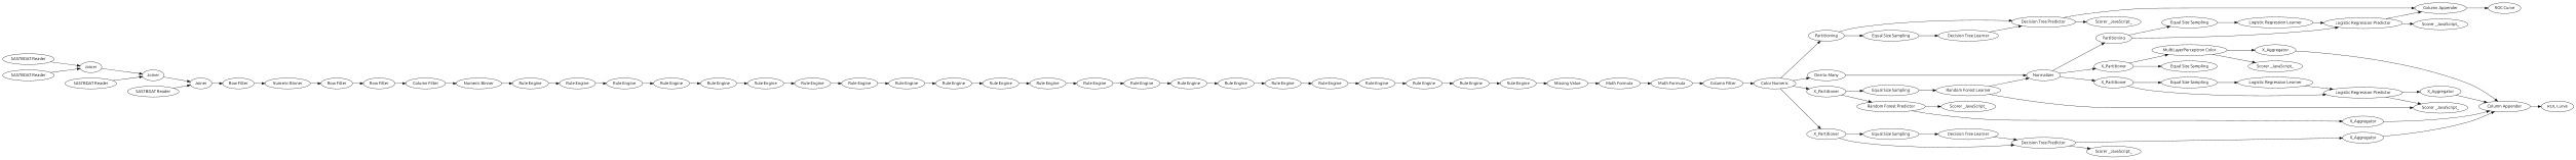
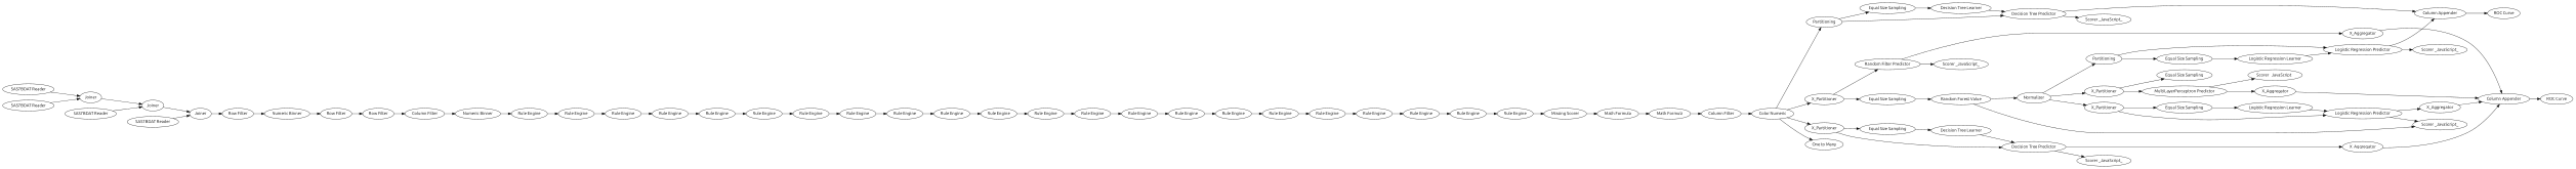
  digraph {
    fontname=Ubuntu
    rankdir=LR
    node [fontname=Ubuntu]
    edge [fontname=Ubuntu]
    n1 [label=Partitioning]
    n2 [label="Logistic Regression Predictor"]
    n3 [label="Equal Size Sampling"]
    n4 [label="Column Appender"]
    n5 [label="Scorer _JavaScript_"]
    n6 [label="Logistic Regression Learner"]
    n7 [label="ROC Curve"]
    n8 [label=Joiner]
    n9 [label="Row Filter"]
    n10 [label="Numeric Binner"]
    n11 [label="Row Filter"]
-   n12 [label="MultiLayerPerceptron Color"]
+   n12 [label="MultiLayerPerceptron Predictor"]
    n13 [label=X_Aggregator]
    n14 [label="Scorer _JavaScript_"]
    n15 [label="Column Appender"]
    n16 [label="ROC Curve"]
    n17 [label="Equal Size Sampling"]
-   n18 [label="Random Forest Learner"]
+   n18 [label="Random Forest Value"]
    n19 [label="Scorer _JavaScript_"]
    n20 [label=Normalizer]
-   n21 [label="Random Forest Predictor"]
+   n21 [label="Random Filter Predictor"]
    n22 [label=X_Aggregator]
    n23 [label="Scorer _JavaScript_"]
    n24 [label="Color Numeric"]
    n25 [label=X_Partitioner]
    n26 [label=Partitioning]
    n27 [label="One to Many"]
    n28 [label=X_Partitioner]
    n29 [label="Decision Tree Predictor"]
    n30 [label="Equal Size Sampling"]
    n31 [label="Decision Tree Predictor"]
    n32 [label="Equal Size Sampling"]
    n33 [label="Decision Tree Learner"]
    n34 [label=X_Aggregator]
    n35 [label="Scorer _JavaScript_"]
    n36 [label="Rule Engine"]
    n37 [label="Rule Engine"]
    n38 [label="Rule Engine"]
    n39 [label="Rule Engine"]
    n40 [label="Scorer _JavaScript_"]
    n41 [label="Decision Tree Learner"]
    n42 [label="Column Filter"]
    n43 [label="Rule Engine"]
    n44 [label="Rule Engine"]
    n45 [label=X_Partitioner]
    n46 [label="Equal Size Sampling"]
    n47 [label="Row Filter"]
    n48 [label="Column Filter"]
    n49 [label="Numeric Binner"]
    n50 [label="Rule Engine"]
    n51 [label="Rule Engine"]
    n52 [label="Rule Engine"]
    n53 [label="Rule Engine"]
    n54 [label="Rule Engine"]
    n55 [label=X_Partitioner]
    n56 [label="Logistic Regression Predictor"]
    n57 [label="Equal Size Sampling"]
    n58 [label=X_Aggregator]
    n59 [label="Logistic Regression Learner"]
    n60 [label=Joiner]
    n61 [label=Joiner]
    n62 [label="SAS7BDAT Reader"]
    n63 [label="SAS7BDAT Reader"]
    n64 [label="Rule Engine"]
    n65 [label="Rule Engine"]
-   n66 [label="Missing Value"]
+   n66 [label="Missing Scorer"]
    n67 [label="Math Formula"]
    n68 [label="Math Formula"]
    n69 [label="Rule Engine"]
    n70 [label="Rule Engine"]
    n71 [label="Rule Engine"]
    n72 [label="Rule Engine"]
    n73 [label="Rule Engine"]
    n74 [label="Rule Engine"]
    n75 [label="Rule Engine"]
    n76 [label="Rule Engine"]
    n77 [label="Rule Engine"]
    n78 [label="SAS7BDAT Reader"]
    n79 [label="SAS7BDAT Reader"]
    n1 -> n2
    n1 -> n3
    n2 -> n4
    n2 -> n5
    n3 -> n6
    n4 -> n7
    n6 -> n2
    n8 -> n9
    n9 -> n10
    n10 -> n11
    n11 -> n47
    n12 -> n13
    n12 -> n14
    n13 -> n15
    n15 -> n16
    n17 -> n18
    n18 -> n19
    n18 -> n20
    n20 -> n1
    n20 -> n45
    n20 -> n55
    n21 -> n22
    n21 -> n23
    n22 -> n15
    n24 -> n25
    n24 -> n26
    n24 -> n27
    n24 -> n28
    n25 -> n17
    n25 -> n21
    n26 -> n29
    n26 -> n30
-   n27 -> n20
    n28 -> n31
    n28 -> n32
    n29 -> n4
    n29 -> n40
    n30 -> n41
    n31 -> n34
    n31 -> n35
    n32 -> n33
    n33 -> n31
    n34 -> n15
    n36 -> n37
    n37 -> n38
    n38 -> n39
    n39 -> n64
    n41 -> n29
    n42 -> n24
    n43 -> n44
    n44 -> n36
    n45 -> n12
    n45 -> n46
    n47 -> n48
    n48 -> n49
    n49 -> n50
    n50 -> n43
    n51 -> n52
    n52 -> n53
    n53 -> n54
    n54 -> n73
    n55 -> n56
    n55 -> n57
    n56 -> n19
    n56 -> n58
    n57 -> n59
    n58 -> n15
    n59 -> n56
    n60 -> n61
    n61 -> n8
    n62 -> n60
    n63 -> n60
    n64 -> n51
    n65 -> n66
    n66 -> n67
    n67 -> n68
    n68 -> n42
    n69 -> n70
    n70 -> n71
    n71 -> n72
    n72 -> n77
    n73 -> n74
    n74 -> n69
    n75 -> n76
    n76 -> n65
    n77 -> n75
    n78 -> n61
    n79 -> n8
  }
